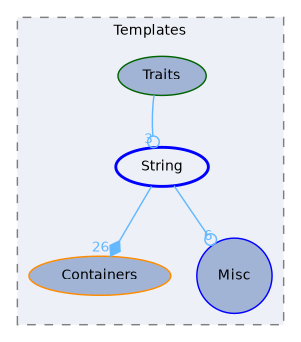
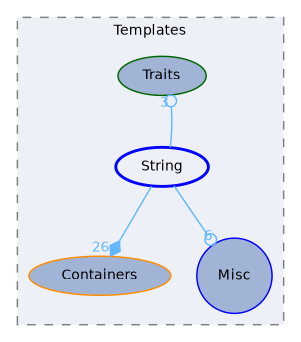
  digraph {
    compound=true
    node [color=blue fillcolor="#a2b4d6" fontname=Helvetica fontsize=10 shape=ellipse style=filled]
    edge [arrowhead=odot color=steelblue1 fontcolor=steelblue1 fontname=Helvetica fontsize=10 labeldistance=1.5 labelfontname=Helvetica labelfontsize=10]
    n1 [color=darkgreen height=0.2 label=Traits width=0.4]
    n2 [color=darkorange height=0.2 label=Containers width=0.4]
    n3 [height=0.2 label=Misc shape=circle width=0.4]
    n4 [fillcolor="#edf0f7" height=0.2 label=String style="filled,bold" width=0.4]
    subgraph cluster_1 {
      bgcolor="#edf0f7"
      fontname=Helvetica
      fontsize=10
      label=Templates
      pencolor=grey50
      style="filled,dashed"
      n1
      n2
      n3
      n4
    }
-   n1 -> n4 [headlabel=3]
+   n4 -> n1 [headlabel=3]
    n4 -> n2 [arrowhead=diamond headlabel=26]
    n4 -> n3 [headlabel=6]
  }
